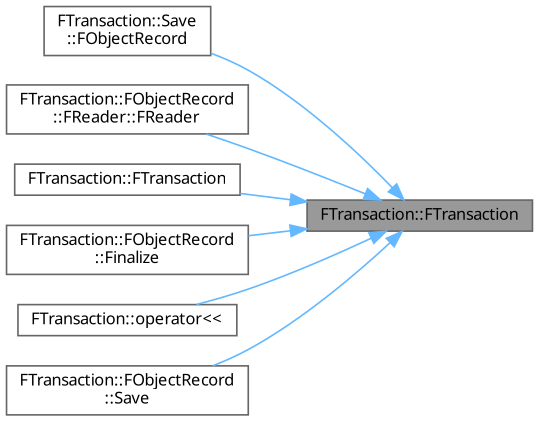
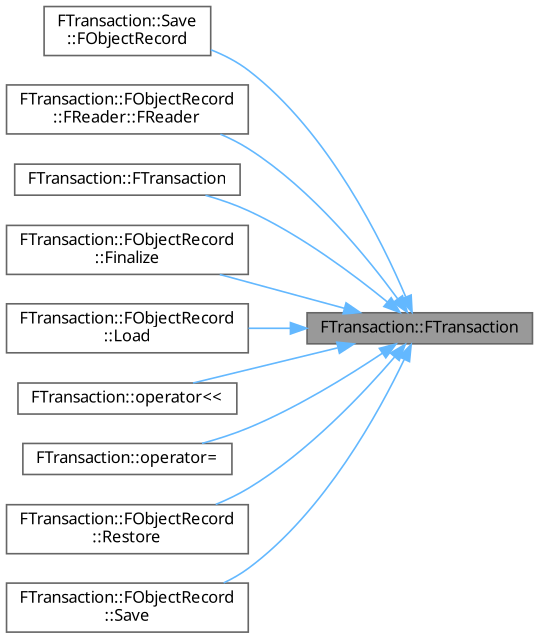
  digraph {
    fontname="Noto Sans"
    rankdir=RL
    node [color=grey40 fillcolor=white fontname="Noto Sans" fontsize=10 shape=box style=filled]
    edge [color=steelblue1 dir=back fontname="Noto Sans" fontsize=10 labelfontname=Helvetica labelfontsize=10 style=solid]
    n1 [color=gray40 fillcolor=grey60 fontcolor=black height=0.2 label="FTransaction::FTransaction" width=0.4]
    n2 [height=0.2 label="FTransaction::Save\l::FObjectRecord" width=0.4]
    n3 [height=0.2 label="FTransaction::FObjectRecord\l::FReader::FReader" width=0.4]
    n4 [height=0.2 label="FTransaction::FTransaction" width=0.4]
    n5 [height=0.2 label="FTransaction::FObjectRecord\l::Finalize" width=0.4]
+   n6 [height=0.2 label="FTransaction::FObjectRecord\l::Load" width=0.4]
    n7 [height=0.2 label="FTransaction::operator\<\<" width=0.4]
+   n8 [height=0.2 label="FTransaction::operator=" width=0.4]
+   n9 [height=0.2 label="FTransaction::FObjectRecord\l::Restore" width=0.4]
    n10 [height=0.2 label="FTransaction::FObjectRecord\l::Save" width=0.4]
    n1 -> n2
    n1 -> n3
    n1 -> n4
    n1 -> n5
+   n1 -> n6
    n1 -> n7
+   n1 -> n8
+   n1 -> n9
    n1 -> n10
  }
